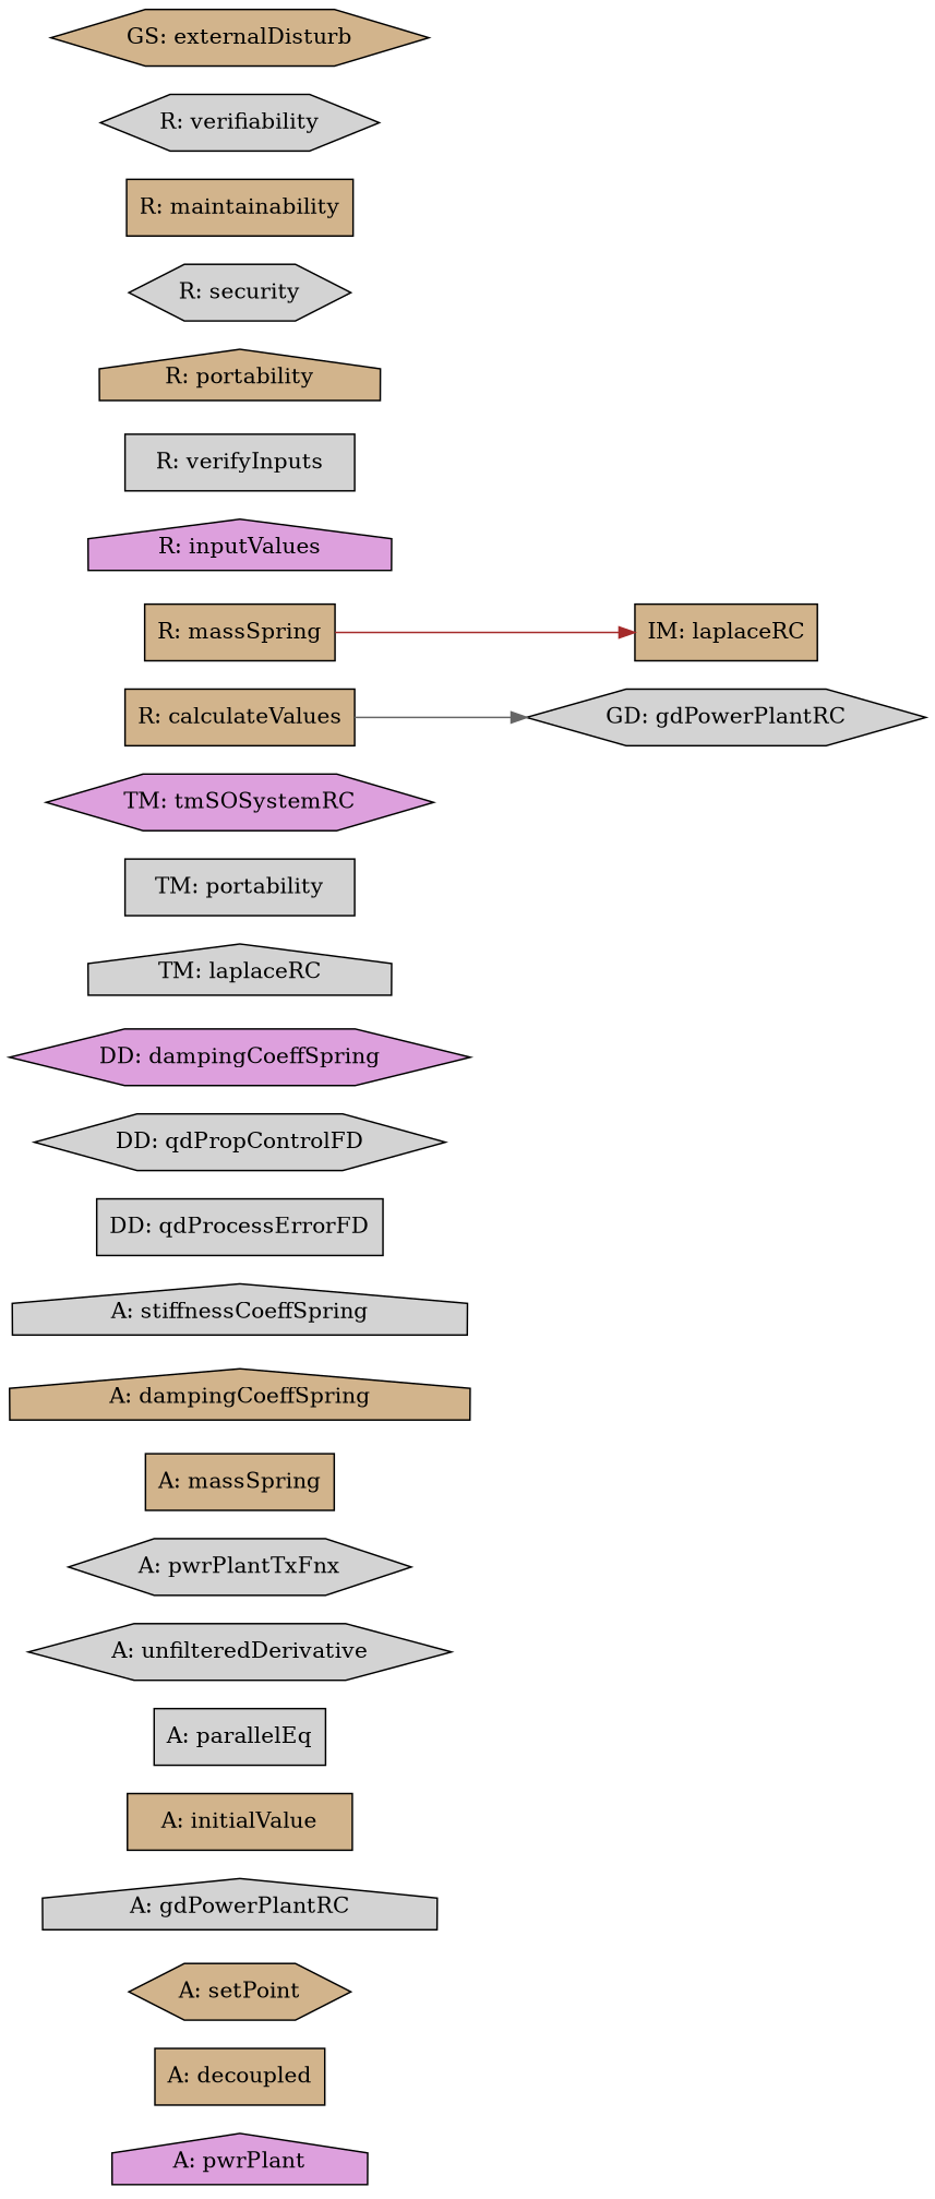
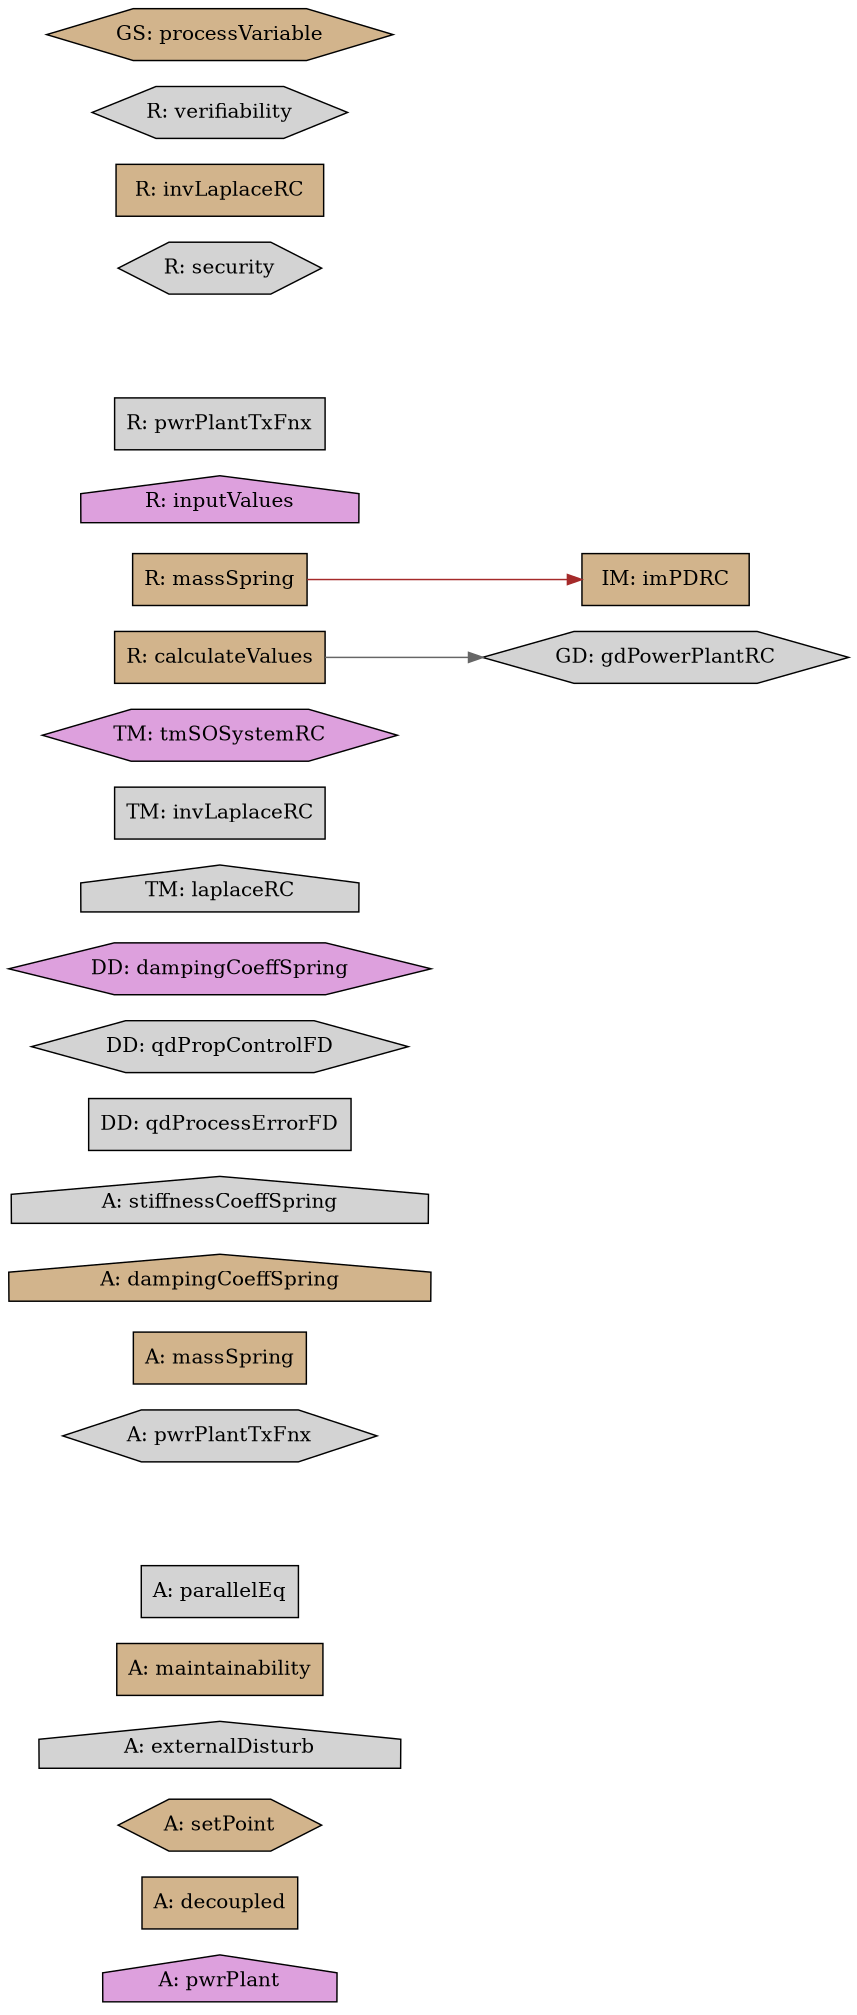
  digraph {
    rankdir=LR
    node [color=black fillcolor=lightgrey shape=box style=filled]
    n1 [fillcolor=plum label="A: pwrPlant" shape=house]
    n2 [fillcolor=tan label="A: decoupled"]
    n3 [fillcolor=tan label="A: setPoint" shape=hexagon]
-   n4 [label="A: gdPowerPlantRC" shape=house]
-   n5 [fillcolor=tan label="A: initialValue"]
+   n4 [label="A: externalDisturb" shape=house]
+   n5 [fillcolor=tan label="A: maintainability"]
    n6 [label="A: parallelEq"]
-   n7 [label="A: unfilteredDerivative" shape=hexagon]
    n8 [label="A: pwrPlantTxFnx" shape=hexagon]
    n9 [fillcolor=tan label="A: massSpring"]
    n10 [fillcolor=tan label="A: dampingCoeffSpring" shape=house]
    n11 [label="A: stiffnessCoeffSpring" shape=house]
    n12 [label="DD: qdProcessErrorFD"]
    n13 [label="DD: qdPropControlFD" shape=hexagon]
    n14 [fillcolor=plum label="DD: dampingCoeffSpring" shape=hexagon]
    n15 [label="TM: laplaceRC" shape=house]
-   n16 [label="TM: portability"]
+   n16 [label="TM: invLaplaceRC"]
    n17 [fillcolor=plum label="TM: tmSOSystemRC" shape=hexagon]
    n18 [label="GD: gdPowerPlantRC" shape=hexagon]
-   n19 [fillcolor=tan label="IM: laplaceRC"]
+   n19 [fillcolor=tan label="IM: imPDRC"]
    n20 [fillcolor=tan label="R: calculateValues"]
    n21 [fillcolor=tan label="R: massSpring"]
    n22 [fillcolor=plum label="R: inputValues" shape=house]
-   n23 [label="R: verifyInputs"]
-   n24 [fillcolor=tan label="R: portability" shape=house]
+   n23 [label="R: pwrPlantTxFnx"]
    n25 [label="R: security" shape=hexagon]
-   n26 [fillcolor=tan label="R: maintainability"]
+   n26 [fillcolor=tan label="R: invLaplaceRC"]
    n27 [label="R: verifiability" shape=hexagon]
-   n28 [fillcolor=tan label="GS: externalDisturb" shape=hexagon]
+   n28 [fillcolor=tan label="GS: processVariable" shape=hexagon]
    subgraph sub_1 {
      rank=same
      n1
      n2
      n3
      n4
      n5
      n6
-     n7
      n8
      n9
      n10
      n11
    }
    subgraph sub_2 {
      rank=same
      n12
      n13
      n14
    }
    subgraph sub_3 {
      rank=same
      n15
      n16
      n17
    }
    subgraph sub_4 {
      rank=same
      n18
    }
    subgraph sub_5 {
      rank=same
      n19
    }
    subgraph sub_6 {
      rank=same
      n20
      n21
      n22
      n23
-     n24
      n25
      n26
      n27
    }
    subgraph sub_7 {
      rank=same
      n28
    }
    n20 -> n18 [color=gray40]
    n21 -> n19 [color=brown]
  }
